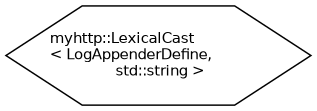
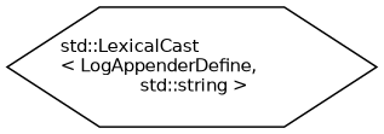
  digraph {
    rankdir=LR
-   n1 [color=black fillcolor=white fontname=Helvetica fontsize=10 height=0.2 label="myhttp::LexicalCast\l\< LogAppenderDefine,\l std::string \>" shape=hexagon style=filled width=0.4]
+   n1 [color=black fillcolor=white fontname=Helvetica fontsize=10 height=0.2 label="std::LexicalCast\l\< LogAppenderDefine,\l std::string \>" shape=hexagon style=filled width=0.4]
  }
